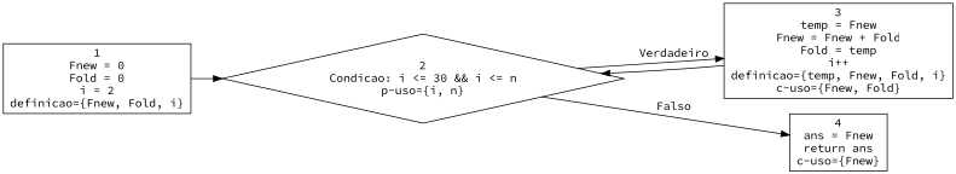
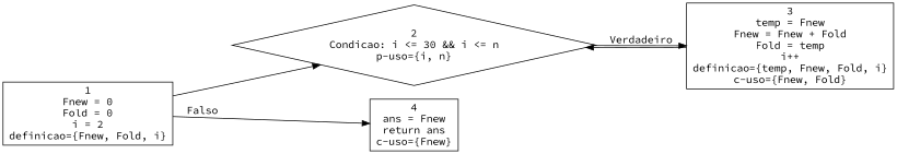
  digraph {
    fontname="Source Code Pro"
    rankdir=LR
    node [fontname="Source Code Pro" shape=box]
    edge [fontname="Source Code Pro"]
    n1 [label="1\nFnew = 0\nFold = 0\ni = 2\ndefinicao={Fnew, Fold, i}"]
    n2 [label="2\nCondicao: i <= 30 && i <= n\np-uso={i, n}" shape=diamond]
    n3 [label="3\ntemp = Fnew\nFnew = Fnew + Fold\nFold = temp\ni++\ndefinicao={temp, Fnew, Fold, i}\nc-uso={Fnew, Fold}"]
    n4 [label="4\nans = Fnew\nreturn ans\nc-uso={Fnew}"]
    n1 -> n2
    n2 -> n3 [label=Verdadeiro]
-   n2 -> n4 [label=Falso]
+   n1 -> n4 [label=Falso]
    n3 -> n2
  }
